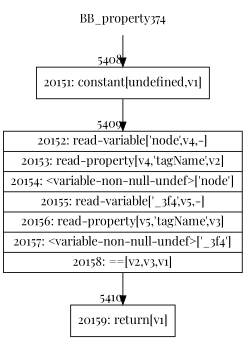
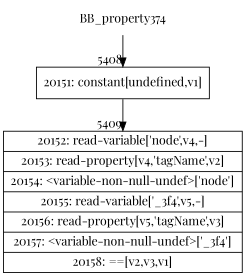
  digraph {
    fontname="Playfair Display"
    rankdir=TD
    node [fontname="Playfair Display" shape=record]
    edge [fontname="Playfair Display" headport=n tailport=s]
    n1 [label=BB_property374 shape=none]
    n2 [label="{20151: constant[undefined,v1]}"]
    n3 [label="{20152: read-variable['node',v4,-]|20153: read-property[v4,'tagName',v2]|20154: \<variable-non-null-undef\>['node']|20155: read-variable['_3f4',v5,-]|20156: read-property[v5,'tagName',v3]|20157: \<variable-non-null-undef\>['_3f4']|20158: ==[v2,v3,v1]}"]
-   n4 [label="{20159: return[v1]}"]
    n1 -> n2 [headlabel="    5408"]
    n2 -> n3 [headlabel="      5409"]
-   n3 -> n4 [headlabel="      5410"]
  }
